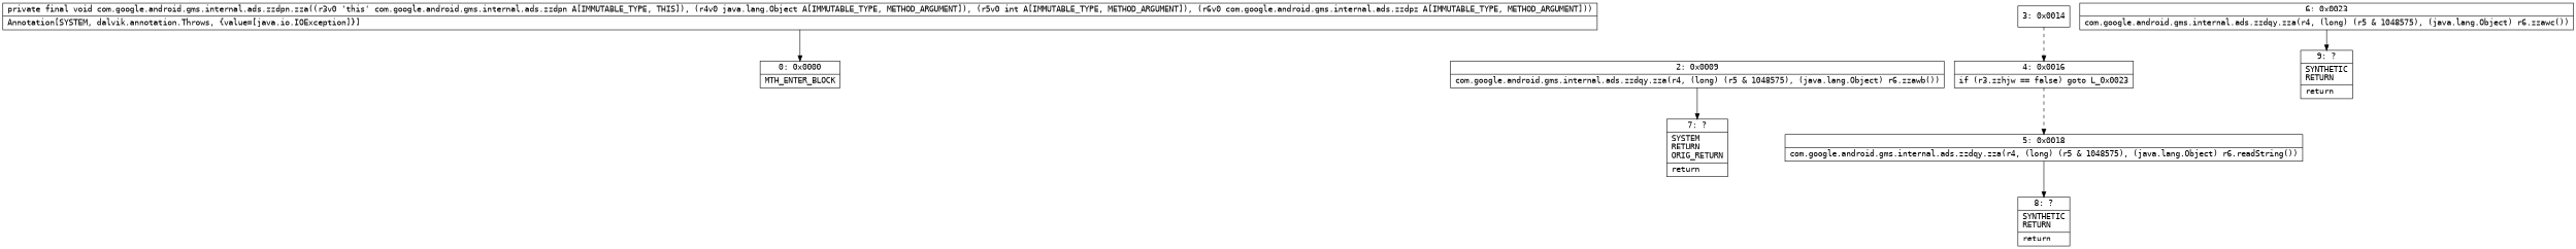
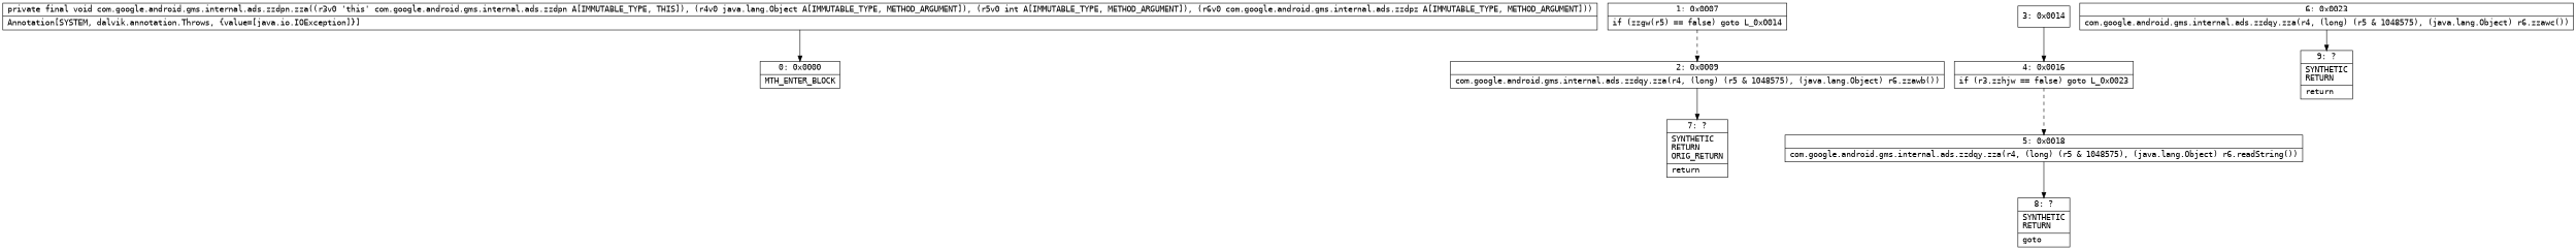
  digraph {
    fontname="DejaVu Sans Mono"
    node [fontname="DejaVu Sans Mono" shape=record]
    edge [fontname="DejaVu Sans Mono"]
    n1 [label="{0\:\ 0x0000|MTH_ENTER_BLOCK\l}"]
+   n2 [label="{1\:\ 0x0007|if (zzgw(r5) == false) goto L_0x0014\l}"]
    n3 [label="{2\:\ 0x0009|com.google.android.gms.internal.ads.zzdqy.zza(r4, (long) (r5 & 1048575), (java.lang.Object) r6.zzawb())\l}"]
-   n4 [label="{7\:\ ?|SYSTEM\lRETURN\lORIG_RETURN\l|return\l}"]
+   n4 [label="{7\:\ ?|SYNTHETIC\lRETURN\lORIG_RETURN\l|return\l}"]
    n5 [label="{3\:\ 0x0014}"]
    n6 [label="{4\:\ 0x0016|if (r3.zzhjw == false) goto L_0x0023\l}"]
    n7 [label="{5\:\ 0x0018|com.google.android.gms.internal.ads.zzdqy.zza(r4, (long) (r5 & 1048575), (java.lang.Object) r6.readString())\l}"]
-   n8 [label="{8\:\ ?|SYNTHETIC\lRETURN\l|return\l}"]
+   n8 [label="{8\:\ ?|SYNTHETIC\lRETURN\l|goto\l}"]
    n9 [label="{6\:\ 0x0023|com.google.android.gms.internal.ads.zzdqy.zza(r4, (long) (r5 & 1048575), (java.lang.Object) r6.zzawc())\l}"]
    n10 [label="{9\:\ ?|SYNTHETIC\lRETURN\l|return\l}"]
    n11 [label="{private final void com.google.android.gms.internal.ads.zzdpn.zza((r3v0 'this' com.google.android.gms.internal.ads.zzdpn A[IMMUTABLE_TYPE, THIS]), (r4v0 java.lang.Object A[IMMUTABLE_TYPE, METHOD_ARGUMENT]), (r5v0 int A[IMMUTABLE_TYPE, METHOD_ARGUMENT]), (r6v0 com.google.android.gms.internal.ads.zzdpz A[IMMUTABLE_TYPE, METHOD_ARGUMENT]))  | Annotation[SYSTEM, dalvik.annotation.Throws, \{value=[java.io.IOException]\}]\l}"]
+   n2 -> n3 [style=dashed]
    n3 -> n4
-   n5 -> n6 [style=dashed]
+   n5 -> n6
    n6 -> n7 [style=dashed]
    n7 -> n8
    n9 -> n10
    n11 -> n1
  }
